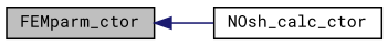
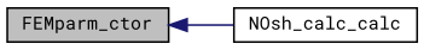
  digraph {
    rankdir=LR
    fontname="Roboto Mono"
    node [color=black fontname="Roboto Mono" fontsize=10 shape=record style=filled]
    n1 [fillcolor=grey75 fontcolor=black height=0.2 label=FEMparm_ctor width=0.4]
-   n2 [fillcolor=white height=0.2 label=NOsh_calc_ctor width=0.4]
+   n2 [fillcolor=white height=0.2 label=NOsh_calc_calc width=0.4]
    n1 -> n2 [color=midnightblue dir=back fontname="Roboto Mono" fontsize=10 labelfontname=FreeSans labelfontsize=10 style=solid]
  }
